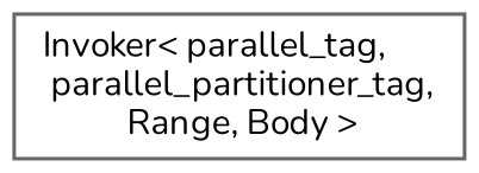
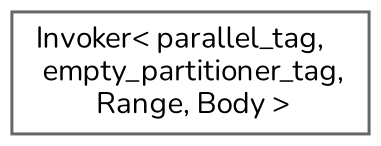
  digraph {
    rankdir=LR
    fontname=Nunito
-   n1 [color=grey40 fillcolor=white fontname=Nunito fontsize=10 height=0.2 label="Invoker\< parallel_tag,\l parallel_partitioner_tag,\l Range, Body \>" shape=box style=filled width=0.4]
+   n1 [color=grey40 fillcolor=white fontname=Nunito fontsize=10 height=0.2 label="Invoker\< parallel_tag,\l empty_partitioner_tag,\l Range, Body \>" shape=box style=filled width=0.4]
  }
